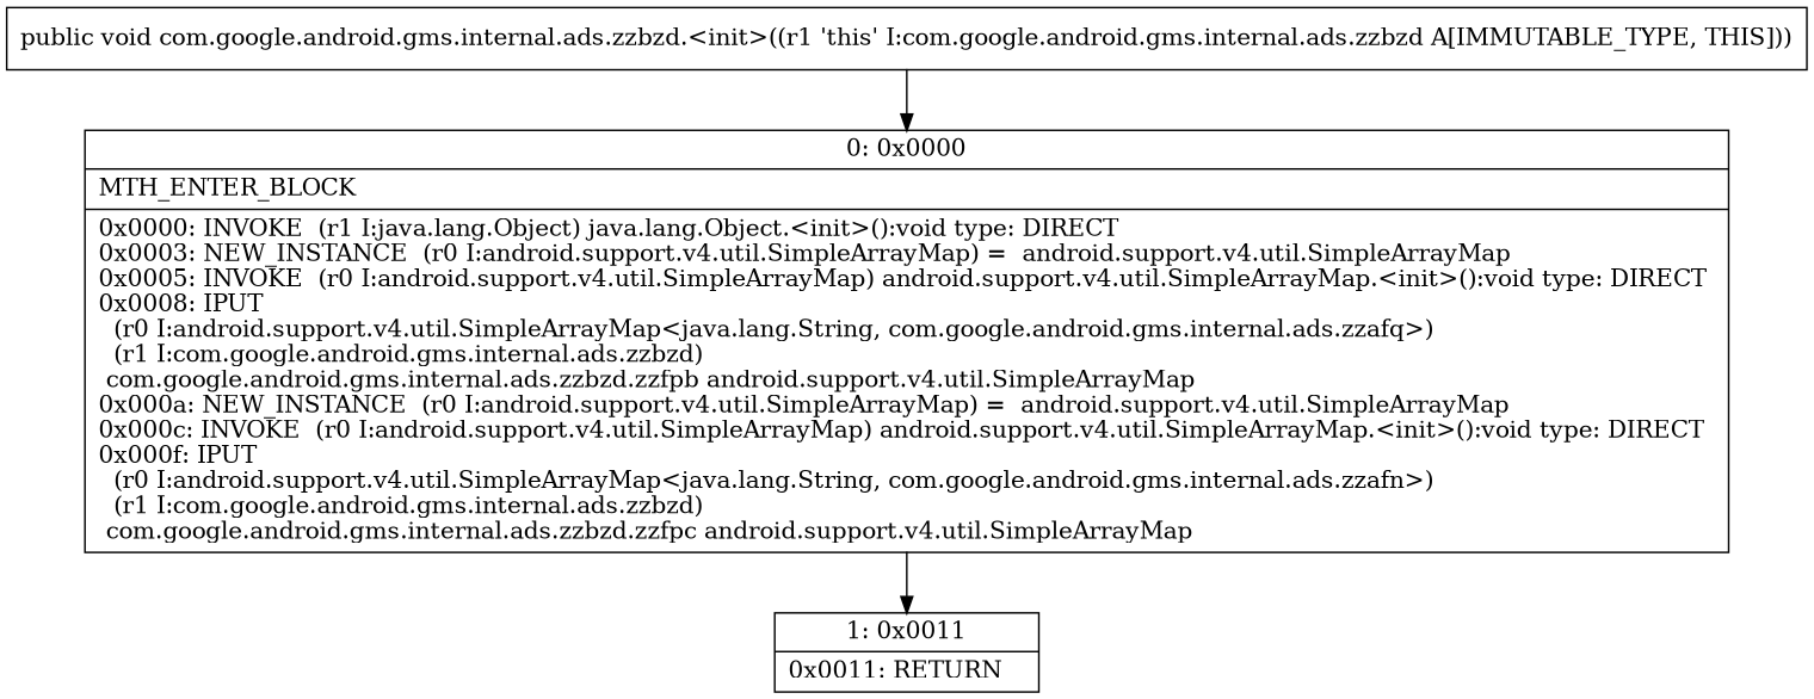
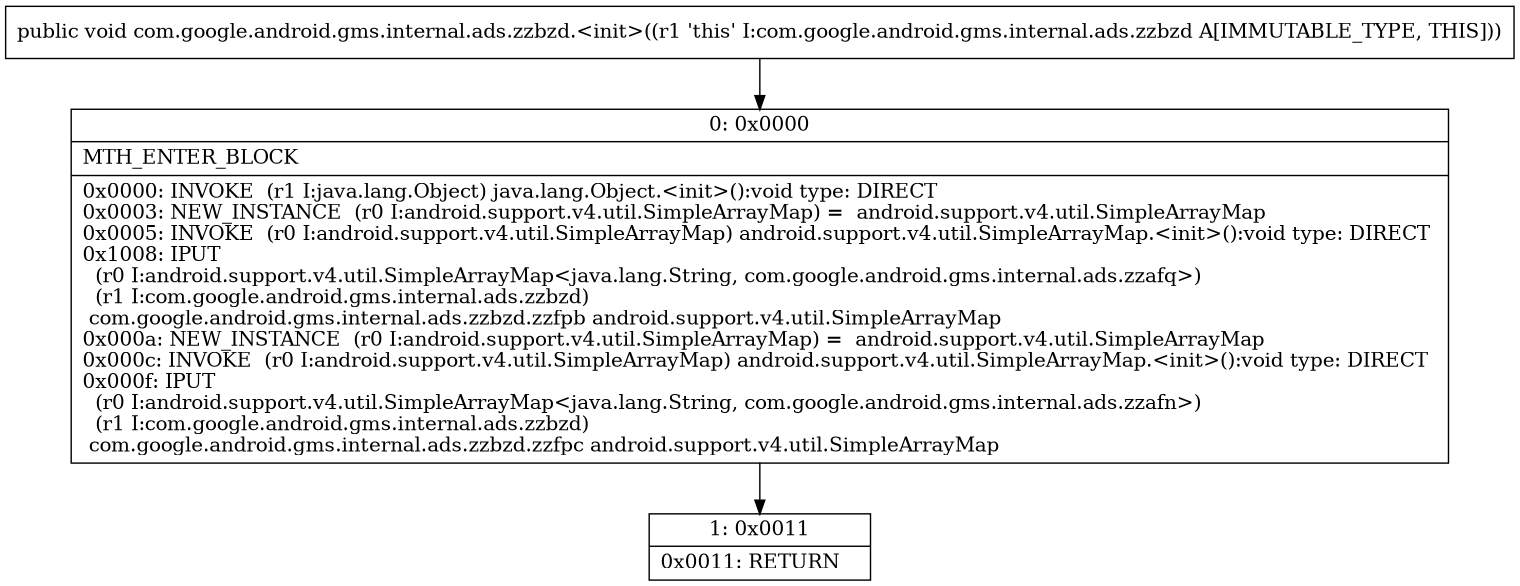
  digraph {
    node [shape=record]
-   n1 [label="{0\:\ 0x0000|MTH_ENTER_BLOCK\l|0x0000: INVOKE  (r1 I:java.lang.Object) java.lang.Object.\<init\>():void type: DIRECT \l0x0003: NEW_INSTANCE  (r0 I:android.support.v4.util.SimpleArrayMap) =  android.support.v4.util.SimpleArrayMap \l0x0005: INVOKE  (r0 I:android.support.v4.util.SimpleArrayMap) android.support.v4.util.SimpleArrayMap.\<init\>():void type: DIRECT \l0x0008: IPUT  \l  (r0 I:android.support.v4.util.SimpleArrayMap\<java.lang.String, com.google.android.gms.internal.ads.zzafq\>)\l  (r1 I:com.google.android.gms.internal.ads.zzbzd)\l com.google.android.gms.internal.ads.zzbzd.zzfpb android.support.v4.util.SimpleArrayMap \l0x000a: NEW_INSTANCE  (r0 I:android.support.v4.util.SimpleArrayMap) =  android.support.v4.util.SimpleArrayMap \l0x000c: INVOKE  (r0 I:android.support.v4.util.SimpleArrayMap) android.support.v4.util.SimpleArrayMap.\<init\>():void type: DIRECT \l0x000f: IPUT  \l  (r0 I:android.support.v4.util.SimpleArrayMap\<java.lang.String, com.google.android.gms.internal.ads.zzafn\>)\l  (r1 I:com.google.android.gms.internal.ads.zzbzd)\l com.google.android.gms.internal.ads.zzbzd.zzfpc android.support.v4.util.SimpleArrayMap \l}"]
+   n1 [label="{0\:\ 0x0000|MTH_ENTER_BLOCK\l|0x0000: INVOKE  (r1 I:java.lang.Object) java.lang.Object.\<init\>():void type: DIRECT \l0x0003: NEW_INSTANCE  (r0 I:android.support.v4.util.SimpleArrayMap) =  android.support.v4.util.SimpleArrayMap \l0x0005: INVOKE  (r0 I:android.support.v4.util.SimpleArrayMap) android.support.v4.util.SimpleArrayMap.\<init\>():void type: DIRECT \l0x1008: IPUT  \l  (r0 I:android.support.v4.util.SimpleArrayMap\<java.lang.String, com.google.android.gms.internal.ads.zzafq\>)\l  (r1 I:com.google.android.gms.internal.ads.zzbzd)\l com.google.android.gms.internal.ads.zzbzd.zzfpb android.support.v4.util.SimpleArrayMap \l0x000a: NEW_INSTANCE  (r0 I:android.support.v4.util.SimpleArrayMap) =  android.support.v4.util.SimpleArrayMap \l0x000c: INVOKE  (r0 I:android.support.v4.util.SimpleArrayMap) android.support.v4.util.SimpleArrayMap.\<init\>():void type: DIRECT \l0x000f: IPUT  \l  (r0 I:android.support.v4.util.SimpleArrayMap\<java.lang.String, com.google.android.gms.internal.ads.zzafn\>)\l  (r1 I:com.google.android.gms.internal.ads.zzbzd)\l com.google.android.gms.internal.ads.zzbzd.zzfpc android.support.v4.util.SimpleArrayMap \l}"]
    n2 [label="{1\:\ 0x0011|0x0011: RETURN   \l}"]
    n3 [label="{public void com.google.android.gms.internal.ads.zzbzd.\<init\>((r1 'this' I:com.google.android.gms.internal.ads.zzbzd A[IMMUTABLE_TYPE, THIS])) }"]
    n1 -> n2
    n3 -> n1
  }
